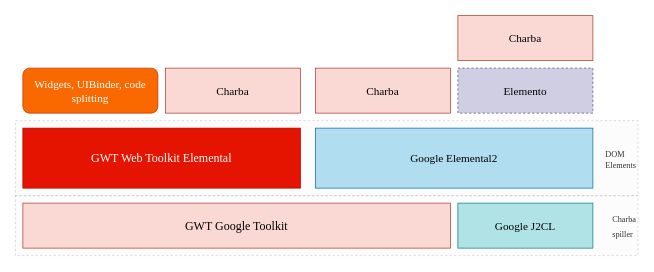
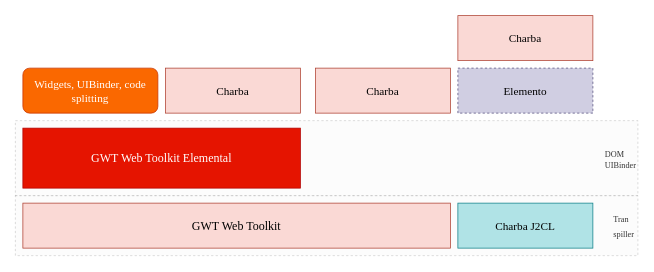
  <mxCell id="0" />
  <mxCell id="1" parent="0" />
- <mxCell id="2" value="&lt;div style=&quot;text-align: justify;&quot;&gt;&lt;span style=&quot;font-size: 11px;&quot;&gt;Charba&lt;/span&gt;&lt;/div&gt;&lt;div style=&quot;text-align: justify;&quot;&gt;&lt;span style=&quot;font-size: 11px;&quot;&gt;spiller&amp;nbsp;&lt;/span&gt;&lt;/div&gt;" style="rounded=0;whiteSpace=wrap;html=1;fillColor=#f5f5f5;strokeColor=#666666;fontFamily=Lucida Console;fontSize=16;align=right;fontColor=#333333;dashed=1;opacity=30;" vertex="1" parent="1"><mxGeometry x="20" y="260" width="830" height="80" as="geometry" /></mxCell>
- <mxCell id="3" value="&lt;div style=&quot;text-align: justify;&quot;&gt;&lt;span style=&quot;font-size: 11px; background-color: initial;&quot;&gt;DOM&lt;/span&gt;&lt;/div&gt;&lt;font style=&quot;font-size: 11px;&quot;&gt;&lt;div style=&quot;text-align: justify;&quot;&gt;&lt;span style=&quot;background-color: initial;&quot;&gt;Elements&lt;/span&gt;&lt;/div&gt;&lt;/font&gt;" style="rounded=0;whiteSpace=wrap;html=1;fillColor=#f5f5f5;strokeColor=#666666;fontFamily=Lucida Console;fontSize=16;align=right;fontColor=#333333;dashed=1;gradientColor=none;opacity=30;" vertex="1" parent="1"><mxGeometry x="20" y="160" width="830" height="100" as="geometry" /></mxCell>
+ <mxCell id="2" value="&lt;div style=&quot;text-align: justify;&quot;&gt;&lt;span style=&quot;font-size: 11px;&quot;&gt;Tran&lt;/span&gt;&lt;/div&gt;&lt;div style=&quot;text-align: justify;&quot;&gt;&lt;span style=&quot;font-size: 11px;&quot;&gt;spiller&amp;nbsp;&lt;/span&gt;&lt;/div&gt;" style="rounded=0;whiteSpace=wrap;html=1;fillColor=#f5f5f5;strokeColor=#666666;fontFamily=Lucida Console;fontSize=16;align=right;fontColor=#333333;dashed=1;opacity=30;" vertex="1" parent="1"><mxGeometry x="20" y="260" width="830" height="80" as="geometry" /></mxCell>
+ <mxCell id="3" value="&lt;div style=&quot;text-align: justify;&quot;&gt;&lt;span style=&quot;font-size: 11px; background-color: initial;&quot;&gt;DOM&lt;/span&gt;&lt;/div&gt;&lt;font style=&quot;font-size: 11px;&quot;&gt;&lt;div style=&quot;text-align: justify;&quot;&gt;&lt;span style=&quot;background-color: initial;&quot;&gt;UIBinder&lt;/span&gt;&lt;/div&gt;&lt;/font&gt;" style="rounded=0;whiteSpace=wrap;html=1;fillColor=#f5f5f5;strokeColor=#666666;fontFamily=Lucida Console;fontSize=16;align=right;fontColor=#333333;dashed=1;gradientColor=none;opacity=30;" vertex="1" parent="1"><mxGeometry x="20" y="160" width="830" height="100" as="geometry" /></mxCell>
  <mxCell id="4" value="GWT Web Toolkit Elemental" style="rounded=0;whiteSpace=wrap;html=1;fillColor=#e51400;strokeColor=#B20000;fontColor=#ffffff;fontFamily=Lucida Console;fontSize=16;" parent="1" vertex="1"><mxGeometry x="30" y="170" width="370" height="80" as="geometry" /></mxCell>
- <mxCell id="5" value="Google Elemental2" style="rounded=0;whiteSpace=wrap;html=1;fillColor=#b1ddf0;strokeColor=#10739e;fontFamily=Lucida Console;fontSize=15;" parent="1" vertex="1"><mxGeometry x="420" y="170" width="370" height="80" as="geometry" /></mxCell>
  <mxCell id="6" value="Widgets, UIBinder, code splitting" style="whiteSpace=wrap;html=1;fontFamily=Lucida Console;fontSize=15;fillColor=#fa6800;strokeColor=#C73500;fontColor=#ffffff;rounded=1;" parent="1" vertex="1"><mxGeometry x="30" y="90" width="180" height="60" as="geometry" /></mxCell>
  <mxCell id="7" value="Charba" style="rounded=0;whiteSpace=wrap;html=1;fontFamily=Lucida Console;fontSize=15;fillColor=#fad9d5;strokeColor=#ae4132;" parent="1" vertex="1"><mxGeometry x="220" y="90" width="180" height="60" as="geometry" /></mxCell>
  <mxCell id="8" value="Charba" style="rounded=0;whiteSpace=wrap;html=1;fontFamily=Lucida Console;fontSize=15;fillColor=#fad9d5;strokeColor=#ae4132;" parent="1" vertex="1"><mxGeometry x="420" y="90" width="180" height="60" as="geometry" /></mxCell>
  <mxCell id="9" value="Elemento" style="rounded=0;whiteSpace=wrap;html=1;fontFamily=Lucida Console;fontSize=15;fillColor=#d0cee2;strokeColor=#56517e;dashed=1;" parent="1" vertex="1"><mxGeometry x="610" y="90" width="180" height="60" as="geometry" /></mxCell>
  <mxCell id="10" value="Charba" style="rounded=0;whiteSpace=wrap;html=1;fontFamily=Lucida Console;fontSize=15;fillColor=#fad9d5;strokeColor=#ae4132;" parent="1" vertex="1"><mxGeometry x="610" y="20" width="180" height="60" as="geometry" /></mxCell>
- <mxCell id="11" value="GWT Google Toolkit" style="rounded=0;whiteSpace=wrap;html=1;fillColor=#fad9d5;strokeColor=#ae4132;fontFamily=Lucida Console;fontSize=16;" vertex="1" parent="1"><mxGeometry x="30" y="270" width="570" height="60" as="geometry" /></mxCell>
- <mxCell id="12" value="Google J2CL" style="rounded=0;whiteSpace=wrap;html=1;fontFamily=Lucida Console;fontSize=15;fillColor=#b0e3e6;strokeColor=#0e8088;" vertex="1" parent="1"><mxGeometry x="610" y="270" width="180" height="60" as="geometry" /></mxCell>
+ <mxCell id="11" value="GWT Web Toolkit" style="rounded=0;whiteSpace=wrap;html=1;fillColor=#fad9d5;strokeColor=#ae4132;fontFamily=Lucida Console;fontSize=16;" vertex="1" parent="1"><mxGeometry x="30" y="270" width="570" height="60" as="geometry" /></mxCell>
+ <mxCell id="12" value="Charba J2CL" style="rounded=0;whiteSpace=wrap;html=1;fontFamily=Lucida Console;fontSize=15;fillColor=#b0e3e6;strokeColor=#0e8088;" vertex="1" parent="1"><mxGeometry x="610" y="270" width="180" height="60" as="geometry" /></mxCell>
